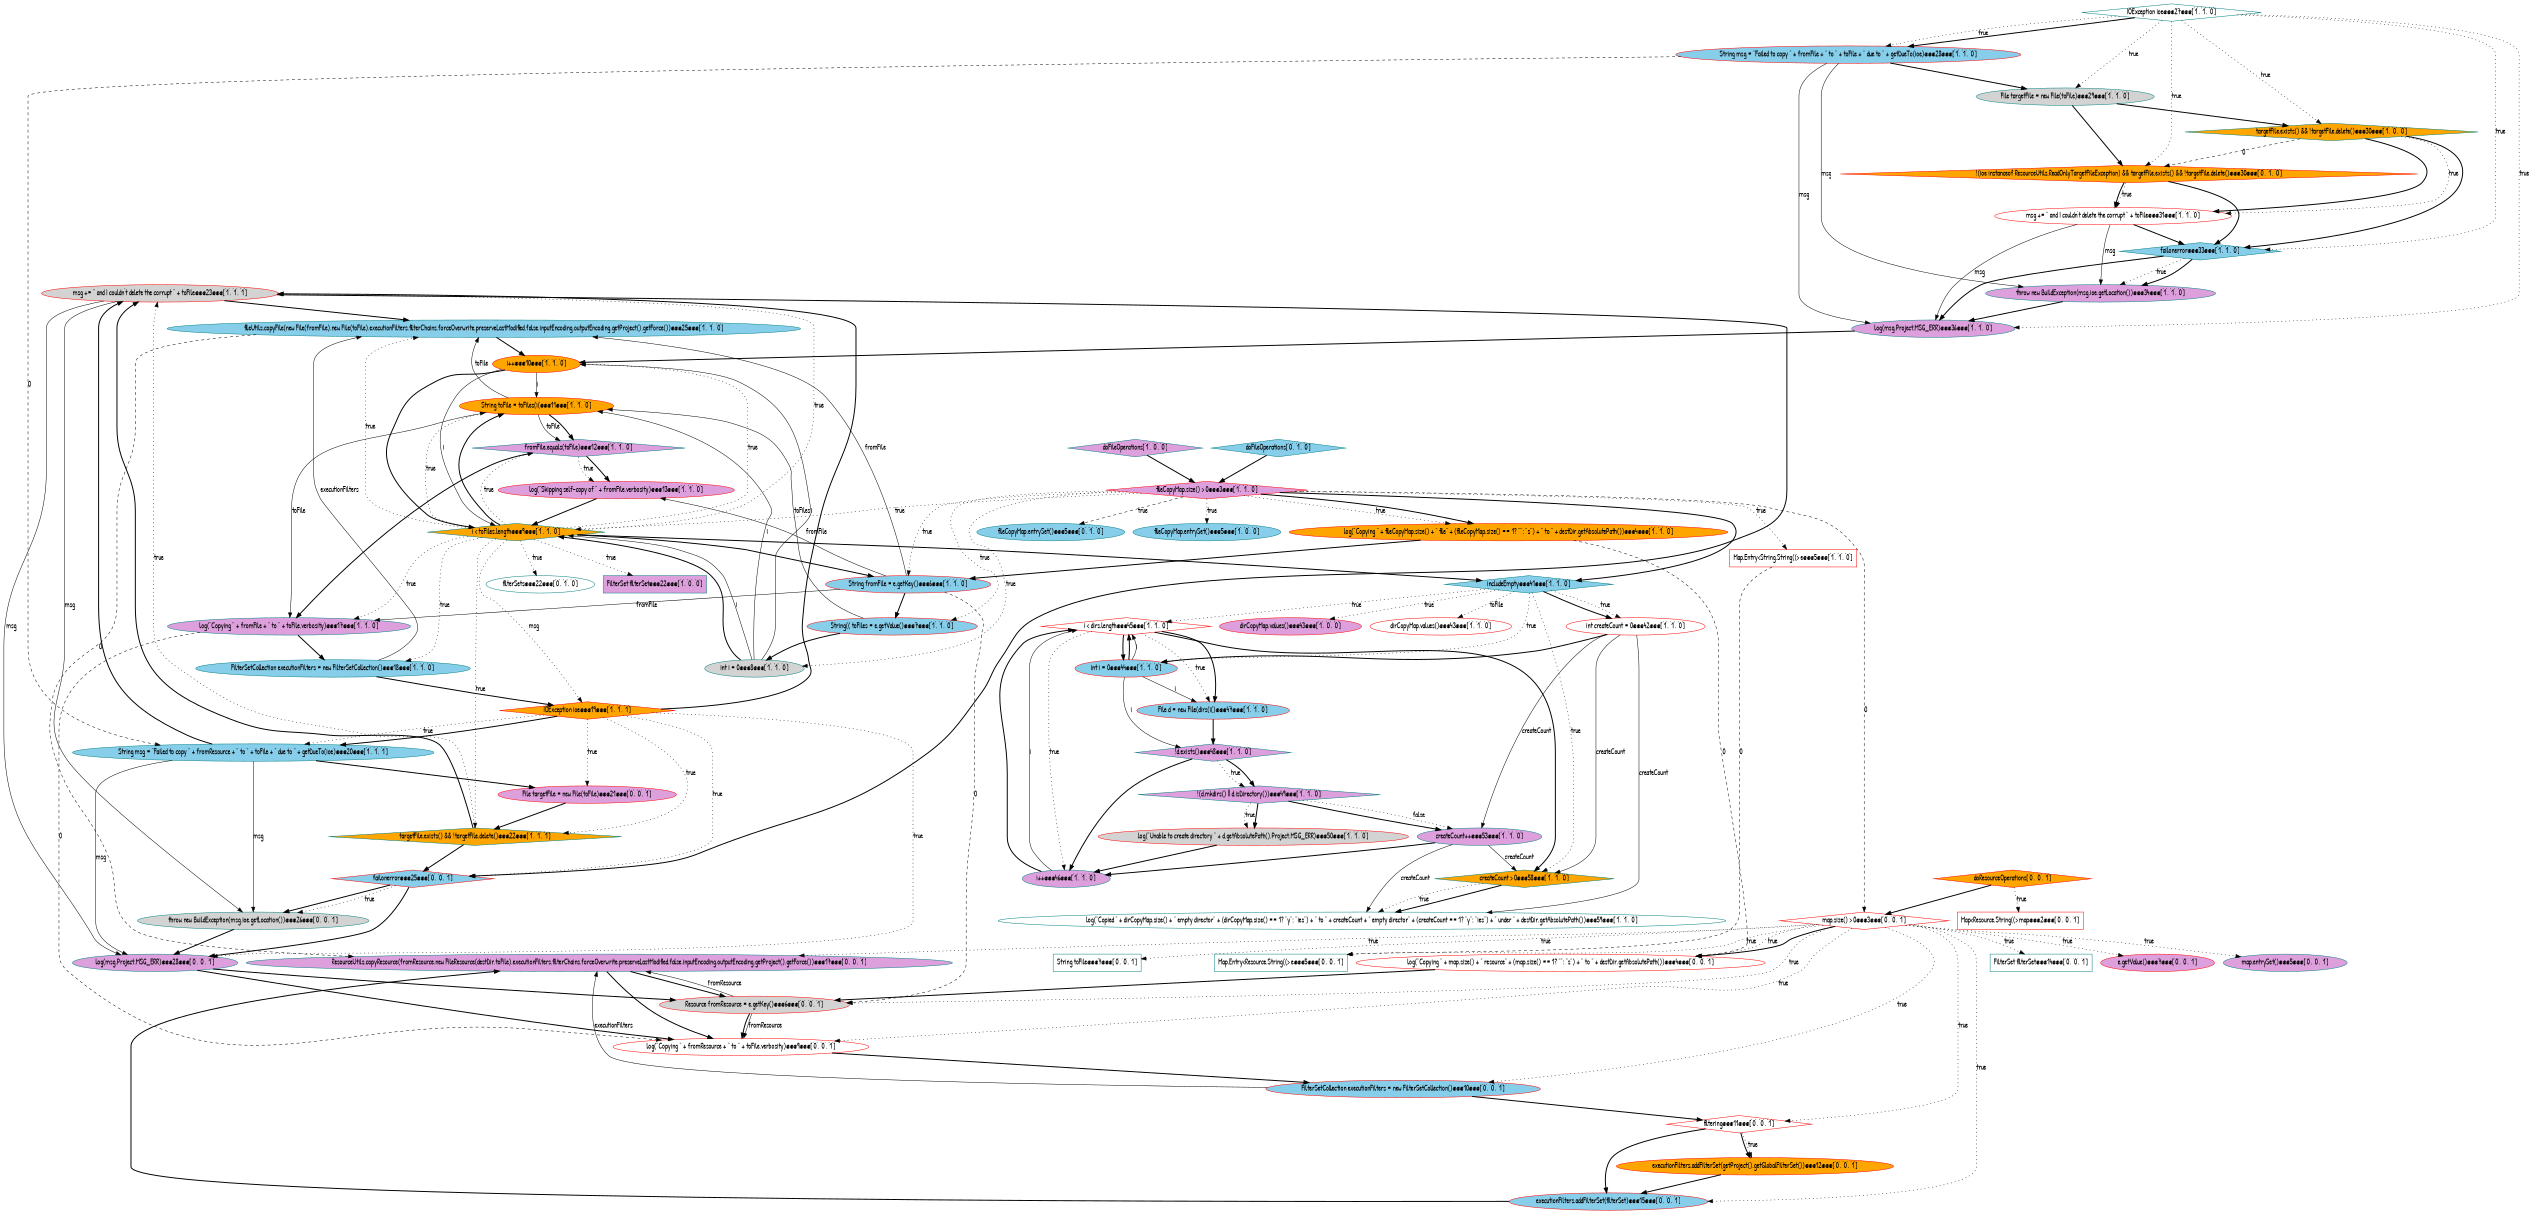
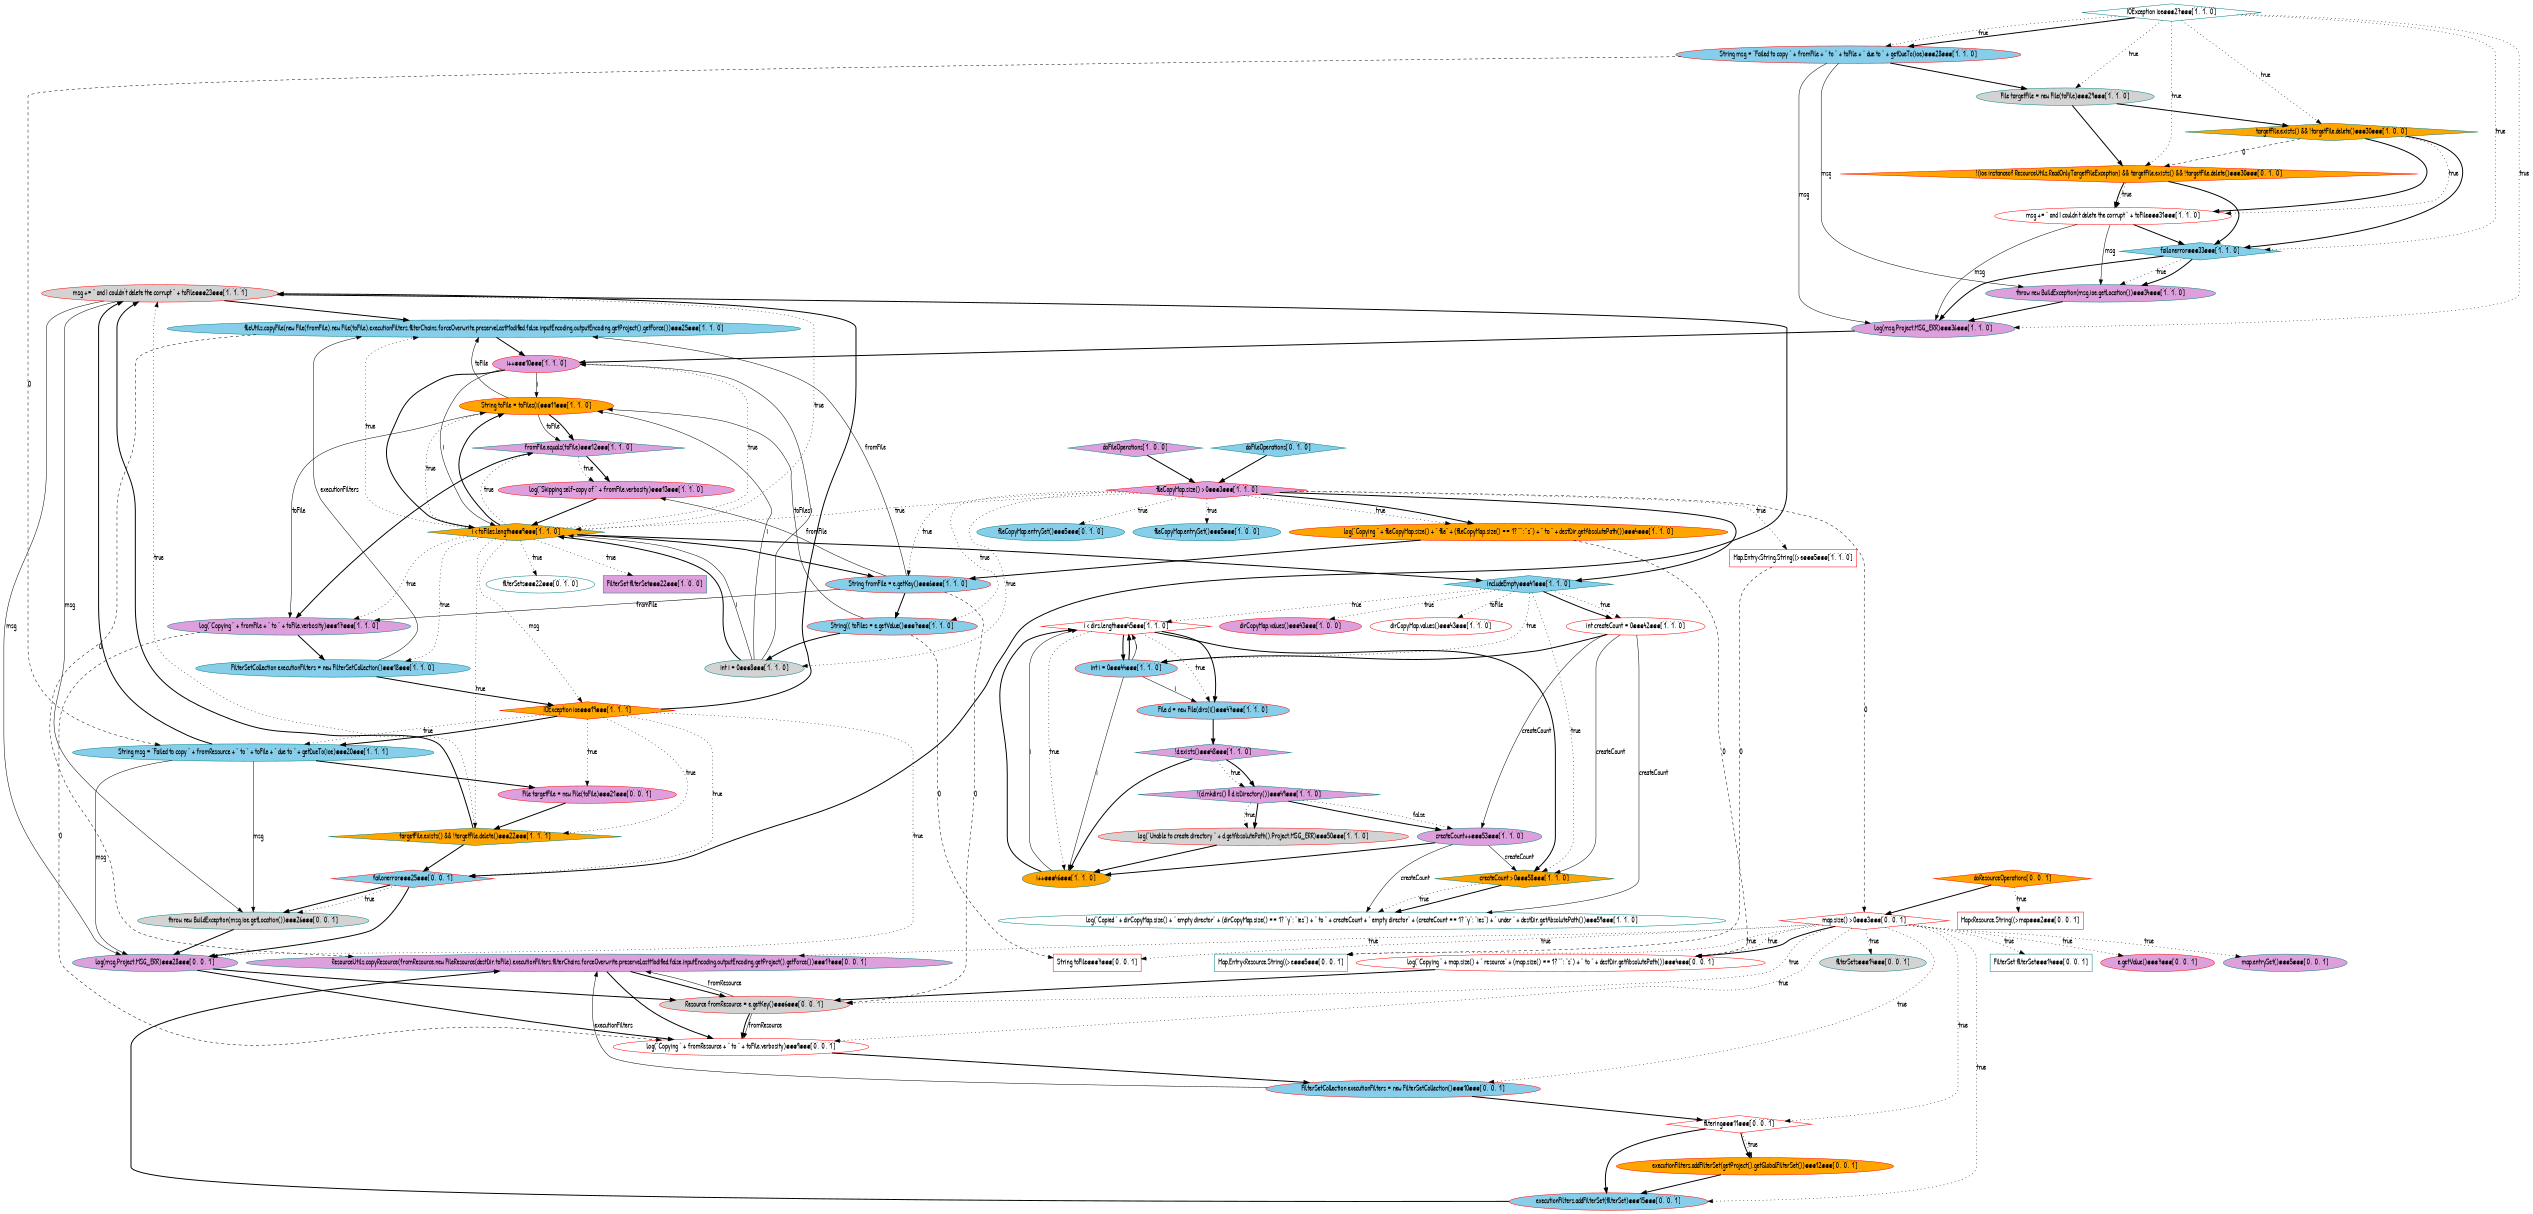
  digraph {
    fontname="Patrick Hand"
    node [color=teal fillcolor=plum fontname="Patrick Hand" shape=ellipse style=filled]
    edge [fontname="Patrick Hand" style=bold]
    n1 [color=red fillcolor=lightgrey label="msg += \" and I couldn't delete the corrupt \" + toFile@@@23@@@['1', '1', '1']"]
    n2 [fillcolor=skyblue label="fileUtils.copyFile(new File(fromFile),new File(toFile),executionFilters,filterChains,forceOverwrite,preserveLastModified,false,inputEncoding,outputEncoding,getProject(),getForce())@@@25@@@['1', '1', '0']"]
    n3 [color=red fillcolor=skyblue label="failonerror@@@25@@@['0', '0', '1']" shape=diamond]
    n4 [label="log(msg,Project.MSG_ERR)@@@28@@@['0', '0', '1']"]
    n5 [fillcolor=lightgrey label="throw new BuildException(msg,ioe,getLocation())@@@26@@@['0', '0', '1']"]
    n6 [label="ResourceUtils.copyResource(fromResource,new FileResource(destDir,toFile),executionFilters,filterChains,forceOverwrite,preserveLastModified,false,inputEncoding,outputEncoding,getProject(),getForce())@@@17@@@['0', '0', '1']"]
-   n7 [color=red fillcolor=orange label="i++@@@10@@@['1', '1', '0']"]
+   n7 [color=red label="i++@@@10@@@['1', '1', '0']"]
    n8 [color=red fillcolor=lightgrey label="Resource fromResource = e.getKey()@@@6@@@['0', '0', '1']"]
    n9 [color=red fillcolor=white label="log(\"Copying \" + fromResource + \" to \" + toFile,verbosity)@@@9@@@['0', '0', '1']"]
    n10 [color=red fillcolor=orange label="String toFile = toFiles(i(@@@11@@@['1', '1', '0']"]
    n11 [fillcolor=orange label="i < toFiles.length@@@9@@@['1', '1', '0']" shape=diamond]
    n12 [color=red fillcolor=skyblue label="String msg = \"Failed to copy \" + fromFile + \" to \" + toFile + \" due to \" + getDueTo(ioe)@@@28@@@['1', '1', '0']"]
    n13 [fillcolor=skyblue label="String msg = \"Failed to copy \" + fromResource + \" to \" + toFile + \" due to \" + getDueTo(ioe)@@@20@@@['1', '1', '1']"]
    n14 [fillcolor=lightgrey label="File targetFile = new File(toFile)@@@29@@@['1', '1', '0']"]
    n15 [label="log(msg,Project.MSG_ERR)@@@36@@@['1', '1', '0']"]
    n16 [label="throw new BuildException(msg,ioe,getLocation())@@@34@@@['1', '1', '0']"]
    n17 [color=red label="File targetFile = new File(toFile)@@@21@@@['0', '0', '1']"]
    n18 [fillcolor=orange label="targetFile.exists() && !targetFile.delete()@@@30@@@['1', '0', '0']" shape=diamond]
    n19 [color=red fillcolor=orange label="!(ioe instanceof ResourceUtils.ReadOnlyTargetFileException) && targetFile.exists() && !targetFile.delete()@@@30@@@['0', '1', '0']" shape=diamond]
    n20 [fillcolor=skyblue label="failonerror@@@33@@@['1', '1', '0']" shape=diamond]
    n21 [color=red fillcolor=white label="msg += \" and I couldn't delete the corrupt \" + toFile@@@31@@@['1', '1', '0']"]
    n22 [color=red fillcolor=skyblue label="FilterSetCollection executionFilters = new FilterSetCollection()@@@10@@@['0', '0', '1']"]
    n23 [color=red fillcolor=white label="map.size() > 0@@@3@@@['0', '0', '1']" shape=diamond]
    n24 [color=red fillcolor=white label="filtering@@@11@@@['0', '0', '1']" shape=diamond]
    n25 [fillcolor=white label="FilterSet filterSet@@@14@@@['0', '0', '1']" shape=box]
    n26 [color=red label="e.getValue()@@@7@@@['0', '0', '1']"]
    n27 [fillcolor=white label="Map.Entry<Resource,String((> e@@@5@@@['0', '0', '1']" shape=box]
    n28 [label="map.entrySet()@@@5@@@['0', '0', '1']"]
-   n29 [fillcolor=white label="String toFile@@@7@@@['0', '0', '1']" shape=box]
+   n29 [color=red fillcolor=white label="String toFile@@@7@@@['0', '0', '1']" shape=box]
    n30 [color=red fillcolor=white label="log(\"Copying \" + map.size() + \" resource\" + (map.size() == 1? \"\": \"s\") + \" to \" + destDir.getAbsolutePath())@@@4@@@['0', '0', '1']"]
    n31 [color=red fillcolor=skyblue label="executionFilters.addFilterSet(filterSet)@@@15@@@['0', '0', '1']"]
+   n32 [fillcolor=lightgrey label="filterSets@@@14@@@['0', '0', '1']"]
    n33 [color=red fillcolor=orange label="executionFilters.addFilterSet(getProject().getGlobalFilterSet())@@@12@@@['0', '0', '1']"]
    n34 [color=red fillcolor=skyblue label="File d = new File(dirs(i()@@@47@@@['1', '1', '0']"]
    n35 [label="!d.exists()@@@48@@@['1', '1', '0']" shape=diamond]
-   n36 [label="i++@@@46@@@['1', '1', '0']"]
+   n36 [fillcolor=orange label="i++@@@46@@@['1', '1', '0']"]
    n37 [label="!(d.mkdirs() || d.isDirectory())@@@49@@@['1', '1', '0']" shape=diamond]
    n38 [label="fromFile.equals(toFile)@@@12@@@['1', '1', '0']" shape=diamond]
    n39 [label="log(\"Copying \" + fromFile + \" to \" + toFile,verbosity)@@@17@@@['1', '1', '0']"]
    n40 [color=red label="log(\"Skipping self-copy of \" + fromFile,verbosity)@@@13@@@['1', '1', '0']"]
    n41 [fillcolor=skyblue label="FilterSetCollection executionFilters = new FilterSetCollection()@@@18@@@['1', '1', '0']"]
    n42 [fillcolor=orange label="createCount > 0@@@58@@@['1', '1', '0']" shape=diamond]
    n43 [fillcolor=white label="log(\"Copied \" + dirCopyMap.size() + \" empty director\" + (dirCopyMap.size() == 1? \"y\": \"ies\") + \" to \" + createCount + \" empty director\" + (createCount == 1? \"y\": \"ies\") + \" under \" + destDir.getAbsolutePath())@@@59@@@['1', '1', '0']"]
    n44 [label="createCount++@@@53@@@['1', '1', '0']"]
    n45 [color=red fillcolor=white label="i < dirs.length@@@45@@@['1', '1', '0']" shape=diamond]
    n46 [label="FilterSet filterSet@@@22@@@['1', '0', '0']" shape=box]
    n47 [color=red fillcolor=orange label="IOException ioe@@@19@@@['1', '1', '1']" shape=diamond]
    n48 [fillcolor=skyblue label="includeEmpty@@@41@@@['1', '1', '0']" shape=diamond]
    n49 [color=red fillcolor=skyblue label="String fromFile = e.getKey()@@@6@@@['1', '1', '0']"]
    n50 [fillcolor=orange label="targetFile.exists() && !targetFile.delete()@@@22@@@['1', '1', '1']" shape=diamond]
    n51 [fillcolor=white label="filterSets@@@22@@@['0', '1', '0']"]
    n52 [fillcolor=skyblue label="doFileOperations['0', '1', '0']" shape=diamond]
    n53 [color=red label="fileCopyMap.size() > 0@@@3@@@['1', '1', '0']" shape=diamond]
    n54 [fillcolor=lightgrey label="int i = 0@@@8@@@['1', '1', '0']"]
    n55 [color=red fillcolor=orange label="log(\"Copying \" + fileCopyMap.size() + \" file\" + (fileCopyMap.size() == 1? \"\": \"s\") + \" to \" + destDir.getAbsolutePath())@@@4@@@['1', '1', '0']"]
    n56 [color=red fillcolor=white label="Map.Entry<String,String((> e@@@5@@@['1', '1', '0']" shape=box]
    n57 [fillcolor=skyblue label="fileCopyMap.entrySet()@@@5@@@['0', '1', '0']"]
    n58 [fillcolor=skyblue label="fileCopyMap.entrySet()@@@5@@@['1', '0', '0']"]
    n59 [color=red fillcolor=skyblue label="String(( toFiles = e.getValue()@@@7@@@['1', '1', '0']"]
    n60 [color=red fillcolor=white label="int createCount = 0@@@42@@@['1', '1', '0']"]
    n61 [color=red fillcolor=skyblue label="int i = 0@@@44@@@['1', '1', '0']"]
    n62 [color=red label="dirCopyMap.values()@@@43@@@['1', '0', '0']"]
    n63 [color=red fillcolor=white label="dirCopyMap.values()@@@43@@@['1', '1', '0']"]
    n64 [color=red fillcolor=white label="Map<Resource,String((> map@@@2@@@['0', '0', '1']" shape=box]
    n65 [label="doFileOperations['1', '0', '0']" shape=diamond]
    n66 [color=red fillcolor=lightgrey label="log(\"Unable to create directory \" + d.getAbsolutePath(),Project.MSG_ERR)@@@50@@@['1', '1', '0']"]
    n67 [color=red fillcolor=orange label="doResourceOperations['0', '0', '1']" shape=diamond]
    n68 [fillcolor=white label="IOException ioe@@@27@@@['1', '1', '0']" shape=diamond]
    n1 -> n2
    n1 -> n3
    n1 -> n4 [label=msg style=solid]
    n1 -> n5 [label=msg style=solid]
    n2 -> n6 [label=0 style=dashed]
    n2 -> n7
    n3 -> n4
    n3 -> n5
    n3 -> n5 [label=true style=dotted]
    n4 -> n8
    n4 -> n9
    n5 -> n4
    n6 -> n8
    n6 -> n9
    n7 -> n10 [label=i style=solid]
    n7 -> n11
    n7 -> n11 [label=i style=solid]
    n8 -> n6 [label=fromResource style=solid]
    n8 -> n9 [label=fromResource style=solid]
    n8 -> n9
    n9 -> n22
    n10 -> n2 [label=toFile style=solid]
    n10 -> n38 [label=toFile style=solid]
    n10 -> n38
    n10 -> n39 [label=toFile style=solid]
    n11 -> n1 [label=true style=dotted]
    n11 -> n2 [label=true style=dotted]
    n11 -> n7 [label=true style=dotted]
    n11 -> n10 [label=true style=dotted]
    n11 -> n10
    n11 -> n38 [label=true style=dotted]
    n11 -> n39 [label=true style=dotted]
    n11 -> n41 [label=true style=dotted]
    n11 -> n46 [label=true style=dotted]
    n11 -> n47 [label=msg style=dotted]
    n11 -> n48
    n11 -> n49
    n11 -> n50 [label=true style=dotted]
    n11 -> n51 [label=true style=dotted]
    n12 -> n13 [label=0 style=dashed]
    n12 -> n14
    n12 -> n15 [label=msg style=solid]
    n12 -> n16 [label=msg style=solid]
    n13 -> n1
    n13 -> n4 [label=msg style=solid]
    n13 -> n5 [label=msg style=solid]
    n13 -> n17
    n14 -> n18
    n14 -> n19
    n15 -> n7
    n16 -> n15
    n17 -> n50
    n18 -> n19 [label=0 style=dashed]
    n18 -> n20
    n18 -> n21 [label=true style=dotted]
    n18 -> n21
    n19 -> n20
    n19 -> n21
    n19 -> n21 [label=true style=dotted]
    n20 -> n15
    n20 -> n16 [label=true style=dotted]
    n20 -> n16
    n21 -> n15 [label=msg style=solid]
    n21 -> n16 [label=msg style=solid]
    n21 -> n20
    n22 -> n6 [label=executionFilters style=solid]
    n22 -> n24
    n23 -> n6 [label=true style=dotted]
    n23 -> n8 [label=true style=dotted]
    n23 -> n9 [label=true style=dotted]
    n23 -> n22 [label=true style=dotted]
    n23 -> n24 [label=true style=dotted]
    n23 -> n25 [label=true style=dotted]
    n23 -> n26 [label=true style=dotted]
    n23 -> n27 [label=true style=dotted]
    n23 -> n28 [label=true style=dotted]
    n23 -> n29 [label=true style=dotted]
    n23 -> n30
    n23 -> n30 [label=true style=dotted]
    n23 -> n31 [label=true style=dotted]
+   n23 -> n32 [label=true style=dotted]
    n24 -> n31
    n24 -> n33
    n24 -> n33 [label=true style=dotted]
    n30 -> n8
    n31 -> n6
    n33 -> n31
    n34 -> n35
    n35 -> n36
    n35 -> n37 [label=true style=dotted]
    n35 -> n37
    n36 -> n45
    n36 -> n45 [label=i style=solid]
    n37 -> n44 [label=false style=dotted]
    n37 -> n44
    n37 -> n66 [label=true style=dotted]
    n37 -> n66
    n38 -> n39
    n38 -> n40
    n38 -> n40 [label=true style=dotted]
    n39 -> n9 [label=0 style=dashed]
    n39 -> n41
    n40 -> n11
    n41 -> n2 [label=executionFilters style=solid]
    n41 -> n47
    n42 -> n43
    n42 -> n43 [label=true style=dotted]
    n44 -> n36
    n44 -> n42 [label=createCount style=solid]
    n44 -> n43 [label=createCount style=solid]
    n45 -> n34
    n45 -> n34 [label=true style=dotted]
    n45 -> n36 [label=true style=dotted]
    n45 -> n42
    n45 -> n61
    n47 -> n1
    n47 -> n3 [label=true style=dotted]
    n47 -> n4 [label=true style=dotted]
    n47 -> n13 [label=true style=dotted]
    n47 -> n13
    n47 -> n17 [label=true style=dotted]
    n47 -> n50 [label=true style=dotted]
    n48 -> n42 [label=true style=dotted]
    n48 -> n45 [label=true style=dotted]
    n48 -> n60 [label=true style=dotted]
    n48 -> n60
    n48 -> n61 [label=true style=dotted]
    n48 -> n62 [label=true style=dotted]
    n48 -> n63 [label=toFile style=dotted]
    n49 -> n2 [label=fromFile style=solid]
    n49 -> n8 [label=0 style=dashed]
    n49 -> n39 [label=fromFile style=solid]
    n49 -> n40 [label=fromFile style=solid]
    n49 -> n59
    n50 -> n1 [label=true style=dotted]
    n50 -> n1
    n50 -> n3
    n52 -> n53
    n53 -> n11 [label=true style=dotted]
    n53 -> n23 [label=0 style=dashed]
    n53 -> n48
    n53 -> n49 [label=true style=dotted]
    n53 -> n54 [label=true style=dotted]
    n53 -> n55 [label=true style=dotted]
    n53 -> n55
    n53 -> n56 [label=true style=dotted]
-   n53 -> n57 [label=true style=dashed]
+   n53 -> n57 [label=true style=dotted]
    n53 -> n58 [label=true style=dotted]
    n53 -> n59 [label=true style=dotted]
    n54 -> n7 [label=i style=solid]
    n54 -> n10 [label=i style=solid]
    n54 -> n11
    n54 -> n11 [label=i style=solid]
    n55 -> n30 [label=0 style=dashed]
    n55 -> n49
    n56 -> n27 [label=0 style=dashed]
    n59 -> n10 [label=toFiles style=solid]
+   n59 -> n29 [label=0 style=dashed]
    n59 -> n54
    n60 -> n42 [label=createCount style=solid]
    n60 -> n43 [label=createCount style=solid]
    n60 -> n44 [label=createCount style=solid]
    n60 -> n61
    n61 -> n34 [label=i style=solid]
-   n61 -> n35 [label=i style=solid]
+   n61 -> n36 [label=i style=solid]
    n61 -> n45 [label=i style=solid]
    n61 -> n45
    n65 -> n53
    n66 -> n36
    n67 -> n23
    n67 -> n64 [label=true style=dotted]
    n68 -> n12
    n68 -> n12 [label=true style=dotted]
    n68 -> n14 [label=true style=dotted]
    n68 -> n15 [label=true style=dotted]
    n68 -> n18 [label=true style=dotted]
    n68 -> n19 [label=true style=dotted]
    n68 -> n20 [label=true style=dotted]
  }
